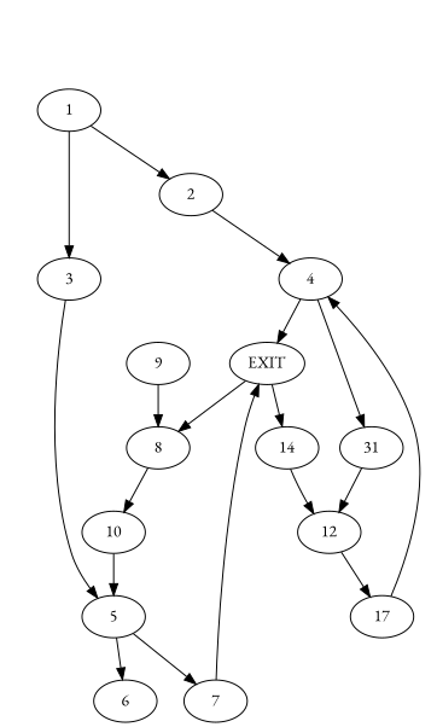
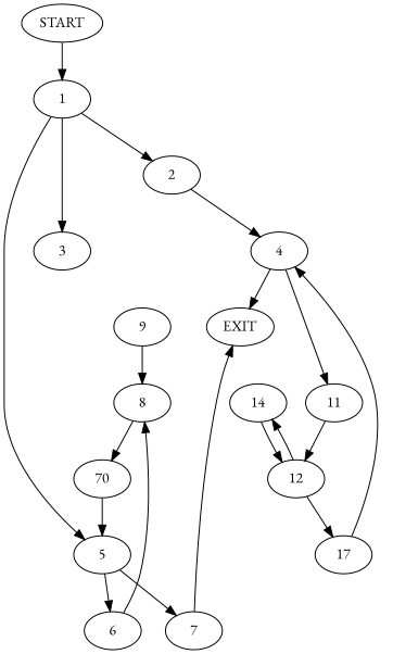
  digraph {
    fontname="EB Garamond"
    node [fontname="EB Garamond"]
    edge [fontname="EB Garamond"]
+   n1 [label=START]
    1
    2
    3
    n5 [label=EXIT]
    4
    5
-   11 [label=31]
+   11
    7
    6
    12
    8
-   10
+   10 [label=70]
    9
    n15 [label=17]
    14
+   n1 -> 1
    1 -> 2
    1 -> 3
    2 -> 4
-   3 -> 5
+   1 -> 5
    4 -> n5
    4 -> 11
    5 -> 7
    5 -> 6
    11 -> 12
    7 -> n5
-   n5 -> 8
+   6 -> 8
    12 -> n15
-   n5 -> 14
+   12 -> 14
    8 -> 10
    10 -> 5
    9 -> 8
    n15 -> 4
    14 -> 12
  }
